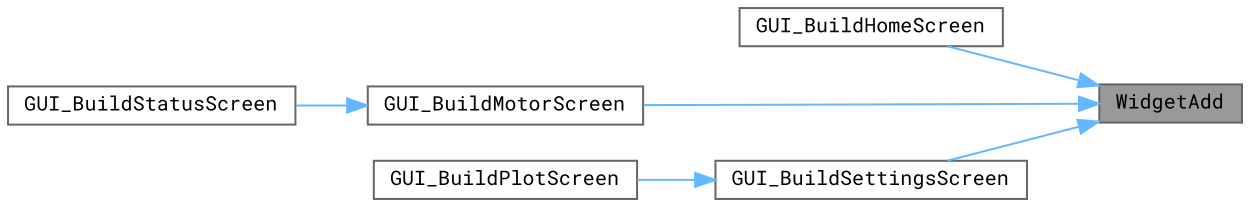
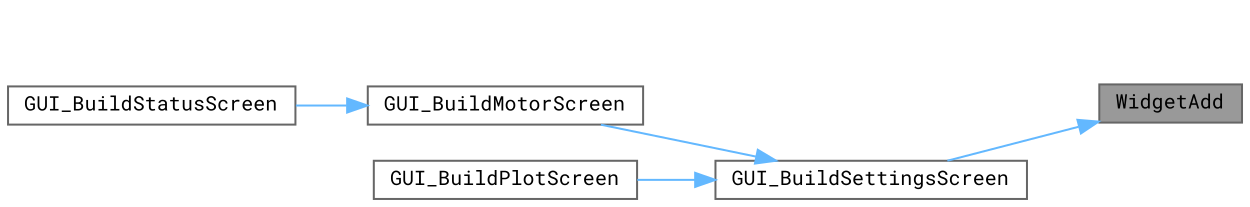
  digraph {
    fontname="Roboto Mono"
    rankdir=RL
    node [color=grey40 fillcolor=white fontname="Roboto Mono" fontsize=10 shape=box style=filled]
    edge [color=steelblue1 dir=back fontname="Roboto Mono" fontsize=10 labelfontname=Helvetica labelfontsize=10 style=solid]
    n1 [color=gray40 fillcolor=grey60 fontcolor=black height=0.2 label=WidgetAdd width=0.4]
-   n2 [height=0.2 label=GUI_BuildHomeScreen width=0.4]
    n3 [height=0.2 label=GUI_BuildMotorScreen width=0.4]
    n4 [height=0.2 label=GUI_BuildSettingsScreen width=0.4]
    n5 [height=0.2 label=GUI_BuildStatusScreen width=0.4]
    n6 [height=0.2 label=GUI_BuildPlotScreen width=0.4]
-   n1 -> n2
-   n1 -> n3
+   n4 -> n3
    n1 -> n4
    n3 -> n5
    n4 -> n6
  }
